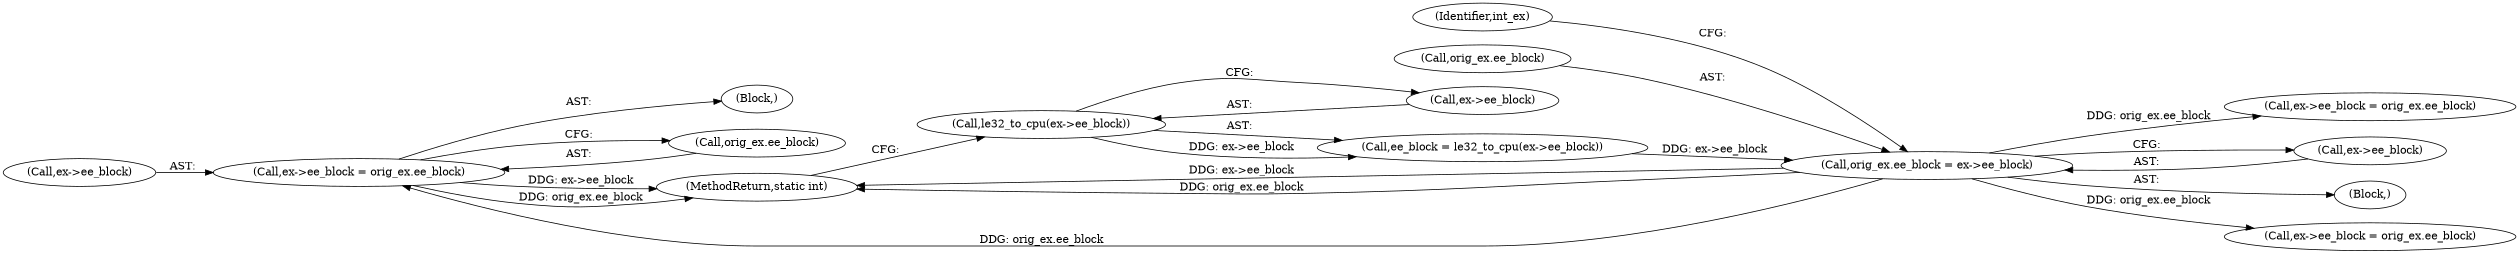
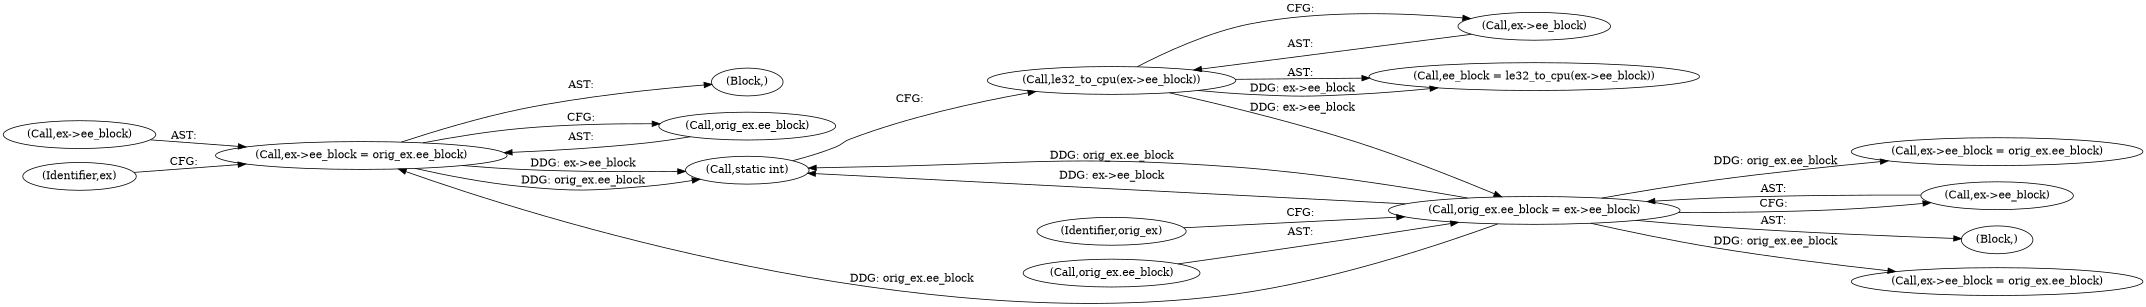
  digraph {
    rankdir=LR
    n1 [label="(Call,ex->ee_block = orig_ex.ee_block)"]
    n2 [label="(Block,)"]
    n3 [label="(Call,orig_ex.ee_block)"]
-   n4 [label="(MethodReturn,static int)"]
+   n4 [label="(Call,static int)"]
    n5 [label="(Call,le32_to_cpu(ex->ee_block))"]
    n6 [label="(Call,orig_ex.ee_block = ex->ee_block)"]
    n7 [label="(Call,ex->ee_block = orig_ex.ee_block)"]
    n8 [label="(Call,ex->ee_block)"]
    n9 [label="(Block,)"]
    n10 [label="(Call,ex->ee_block = orig_ex.ee_block)"]
    n11 [label="(Call,ex->ee_block)"]
    n12 [label="(Call,ee_block = le32_to_cpu(ex->ee_block))"]
    n13 [label="(Call,ex->ee_block)"]
-   n15 [label="(Identifier,int_ex)"]
+   n14 [label="(Identifier,ex)"]
+   n15 [label="(Identifier,orig_ex)"]
    n16 [label="(Call,orig_ex.ee_block)"]
    n1 -> n2 [label="AST: "]
    n1 -> n3 [label="CFG: "]
    n1 -> n4 [label="DDG: ex->ee_block"]
    n1 -> n4 [label="DDG: orig_ex.ee_block"]
    n3 -> n1 [label="AST: "]
    n4 -> n5 [label="CFG: "]
-   n12 -> n6 [label="DDG: ex->ee_block"]
+   n5 -> n6 [label="DDG: ex->ee_block"]
    n5 -> n11 [label="CFG: "]
    n5 -> n12 [label="AST: "]
    n5 -> n12 [label="DDG: ex->ee_block"]
    n6 -> n1 [label="DDG: orig_ex.ee_block"]
    n6 -> n4 [label="DDG: ex->ee_block"]
    n6 -> n4 [label="DDG: orig_ex.ee_block"]
    n6 -> n7 [label="DDG: orig_ex.ee_block"]
    n6 -> n8 [label="CFG: "]
    n6 -> n9 [label="AST: "]
    n6 -> n10 [label="DDG: orig_ex.ee_block"]
    n8 -> n6 [label="AST: "]
    n11 -> n5 [label="AST: "]
    n13 -> n1 [label="AST: "]
+   n14 -> n1 [label="CFG: "]
    n15 -> n6 [label="CFG: "]
    n16 -> n6 [label="AST: "]
  }
